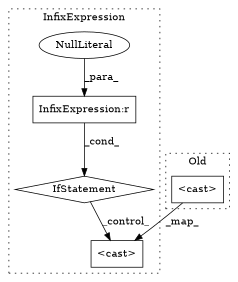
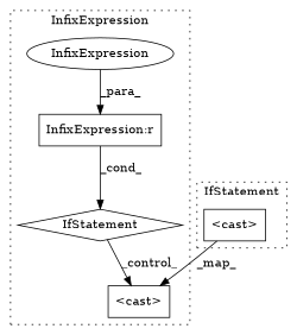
  digraph {
    node [a=11 l=10 shape=box]
    n1 [label="<cast>" s=9921]
    n2 [a=27 l=4 label="InfixExpression:r" s=9910]
-   n3 [a=33 l=4 label=NullLiteral s=9914 shape=ellipse]
+   n3 [a=33 l=4 label=InfixExpression s=9914 shape=ellipse]
    n4 [a=25 l=3 label=IfStatement s=9918 shape=diamond]
    n5 [label="<cast>" s=9896]
    subgraph cluster_1 {
      label=InfixExpression
      style=dotted
      n1
      n2
      n3
      n4
    }
    subgraph cluster_2 {
-     label=Old
+     label=IfStatement
      style=dotted
      n5
    }
    n2 -> n4 [label=_cond_]
    n3 -> n2 [label=_para_]
    n4 -> n1 [label=_control_]
    n5 -> n1 [label=_map_]
  }
